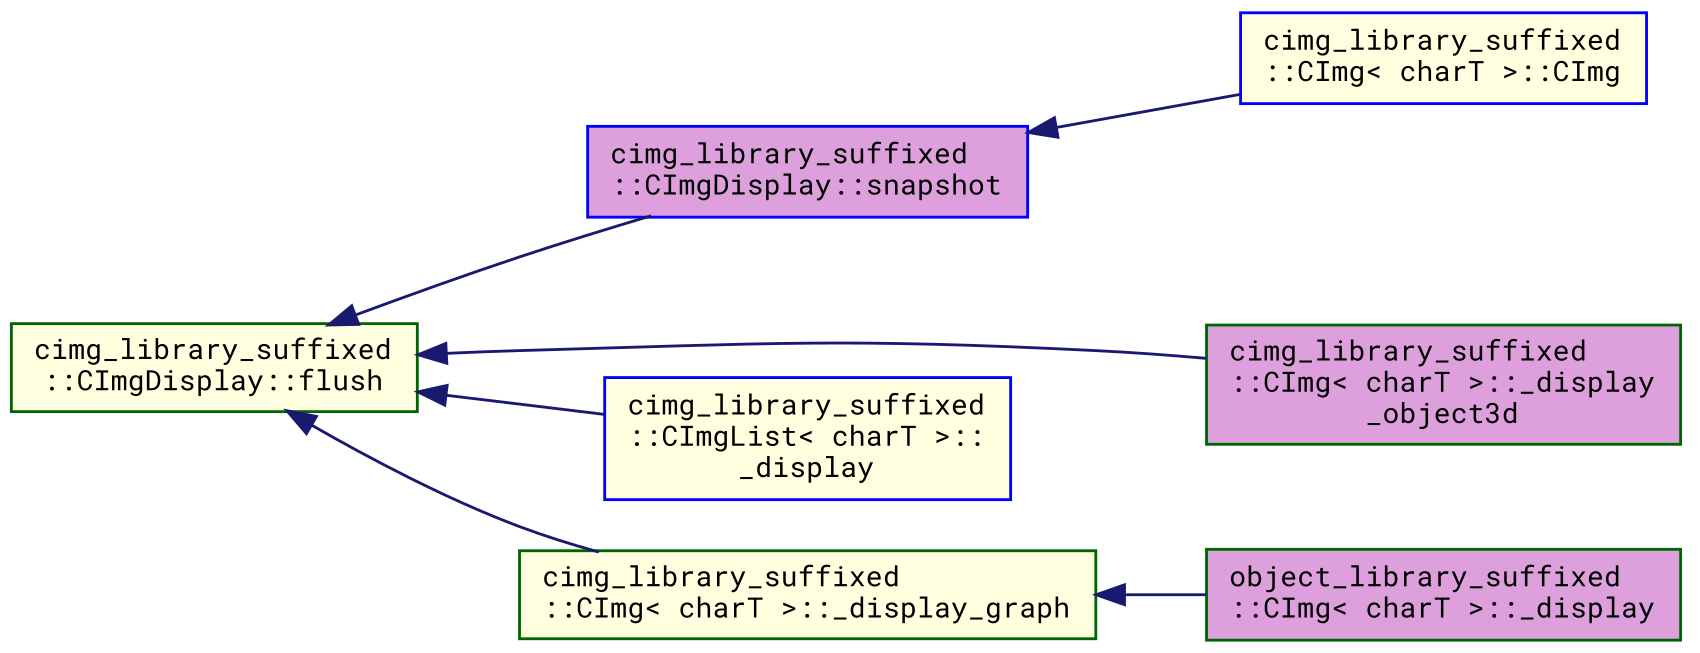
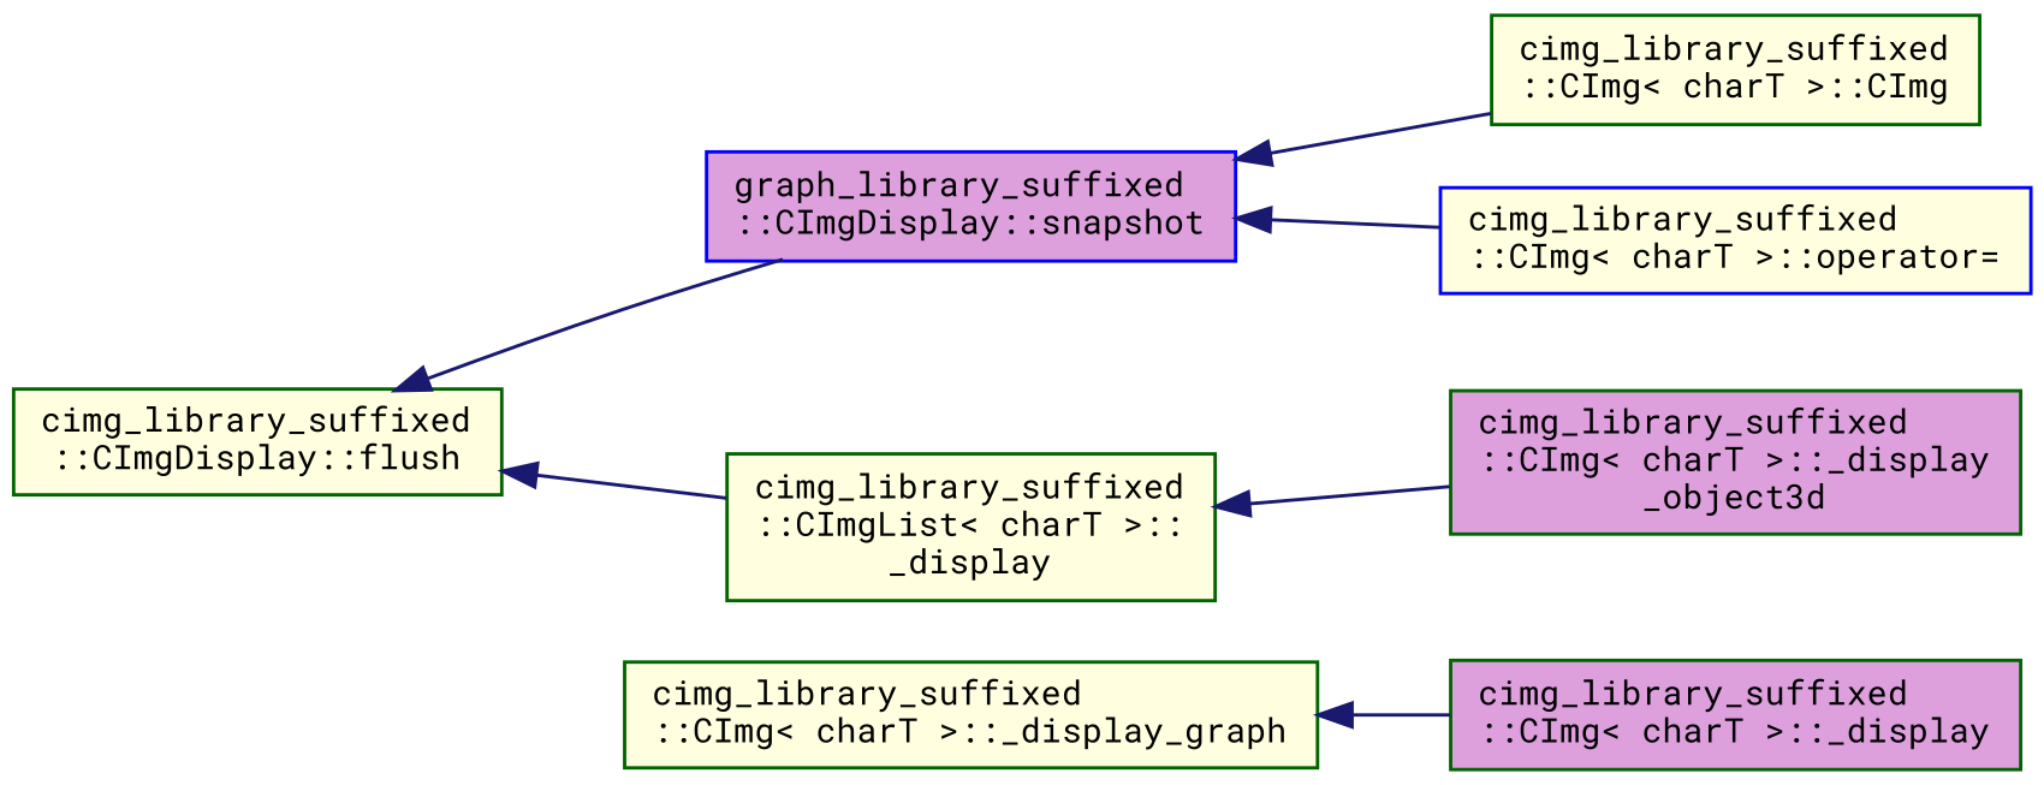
  digraph {
    fontname="Roboto Mono"
    rankdir=LR
    node [color=darkgreen fillcolor=lightyellow fontname="Roboto Mono" fontsize=10 shape=record style=filled]
    edge [color=midnightblue dir=back fontname="Roboto Mono" fontsize=10 labelfontname=Helvetica labelfontsize=10 style=solid]
    n1 [fontcolor=black height=0.2 label="cimg_library_suffixed\l::CImgDisplay::flush" width=0.4]
-   n2 [color=blue fillcolor=plum height=0.2 label="cimg_library_suffixed\l::CImgDisplay::snapshot" width=0.4]
+   n2 [color=blue fillcolor=plum height=0.2 label="graph_library_suffixed\l::CImgDisplay::snapshot" width=0.4]
    n3 [fillcolor=plum height=0.2 label="cimg_library_suffixed\l::CImg\< charT \>::_display\l_object3d" width=0.4]
    n4 [height=0.2 label="cimg_library_suffixed\l::CImg\< charT \>::_display_graph" width=0.4]
-   n5 [color=blue height=0.2 label="cimg_library_suffixed\l::CImgList\< charT \>::\l_display" width=0.4]
-   n6 [color=blue height=0.2 label="cimg_library_suffixed\l::CImg\< charT \>::CImg" width=0.4]
-   n8 [fillcolor=plum height=0.2 label="object_library_suffixed\l::CImg\< charT \>::_display" width=0.4]
+   n5 [height=0.2 label="cimg_library_suffixed\l::CImgList\< charT \>::\l_display" width=0.4]
+   n6 [height=0.2 label="cimg_library_suffixed\l::CImg\< charT \>::CImg" width=0.4]
+   n7 [color=blue height=0.2 label="cimg_library_suffixed\l::CImg\< charT \>::operator=" width=0.4]
+   n8 [fillcolor=plum height=0.2 label="cimg_library_suffixed\l::CImg\< charT \>::_display" width=0.4]
    n1 -> n2
-   n1 -> n3
-   n1 -> n4
+   n5 -> n3
    n1 -> n5
    n2 -> n6
+   n2 -> n7
    n4 -> n8
  }
